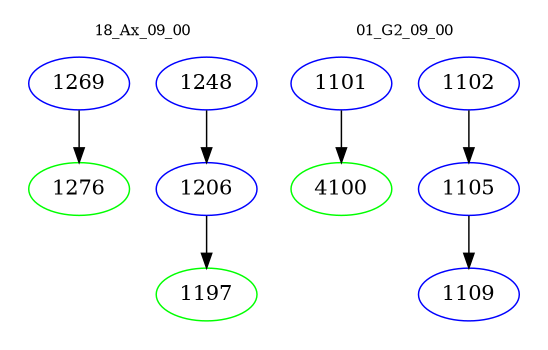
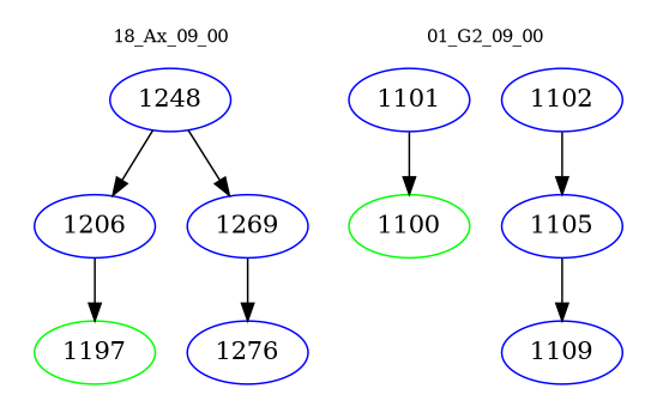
  digraph {
    node [color=blue]
    edge [color=black]
    n1 [label=1248]
    n2 [label=1206]
    n3 [label=1269]
    n4 [color=green label=1197]
-   n5 [color=green label=1276]
+   n5 [label=1276]
    n6 [label=1102]
    n7 [label=1101]
    n8 [label=1105]
-   n9 [color=green label=4100]
+   n9 [color=green label=1100]
    n10 [label=1109]
    subgraph cluster_1 {
      color=white
      fontsize=10
      label="18_Ax_09_00"
      n1
      n2
      n3
      n4
      n5
    }
    subgraph cluster_2 {
      color=white
      fontsize=10
      label="01_G2_09_00"
      n6
      n7
      n8
      n9
      n10
    }
    n1 -> n2
+   n1 -> n3
    n2 -> n4
    n3 -> n5
    n6 -> n8
    n7 -> n9
    n8 -> n10
  }
